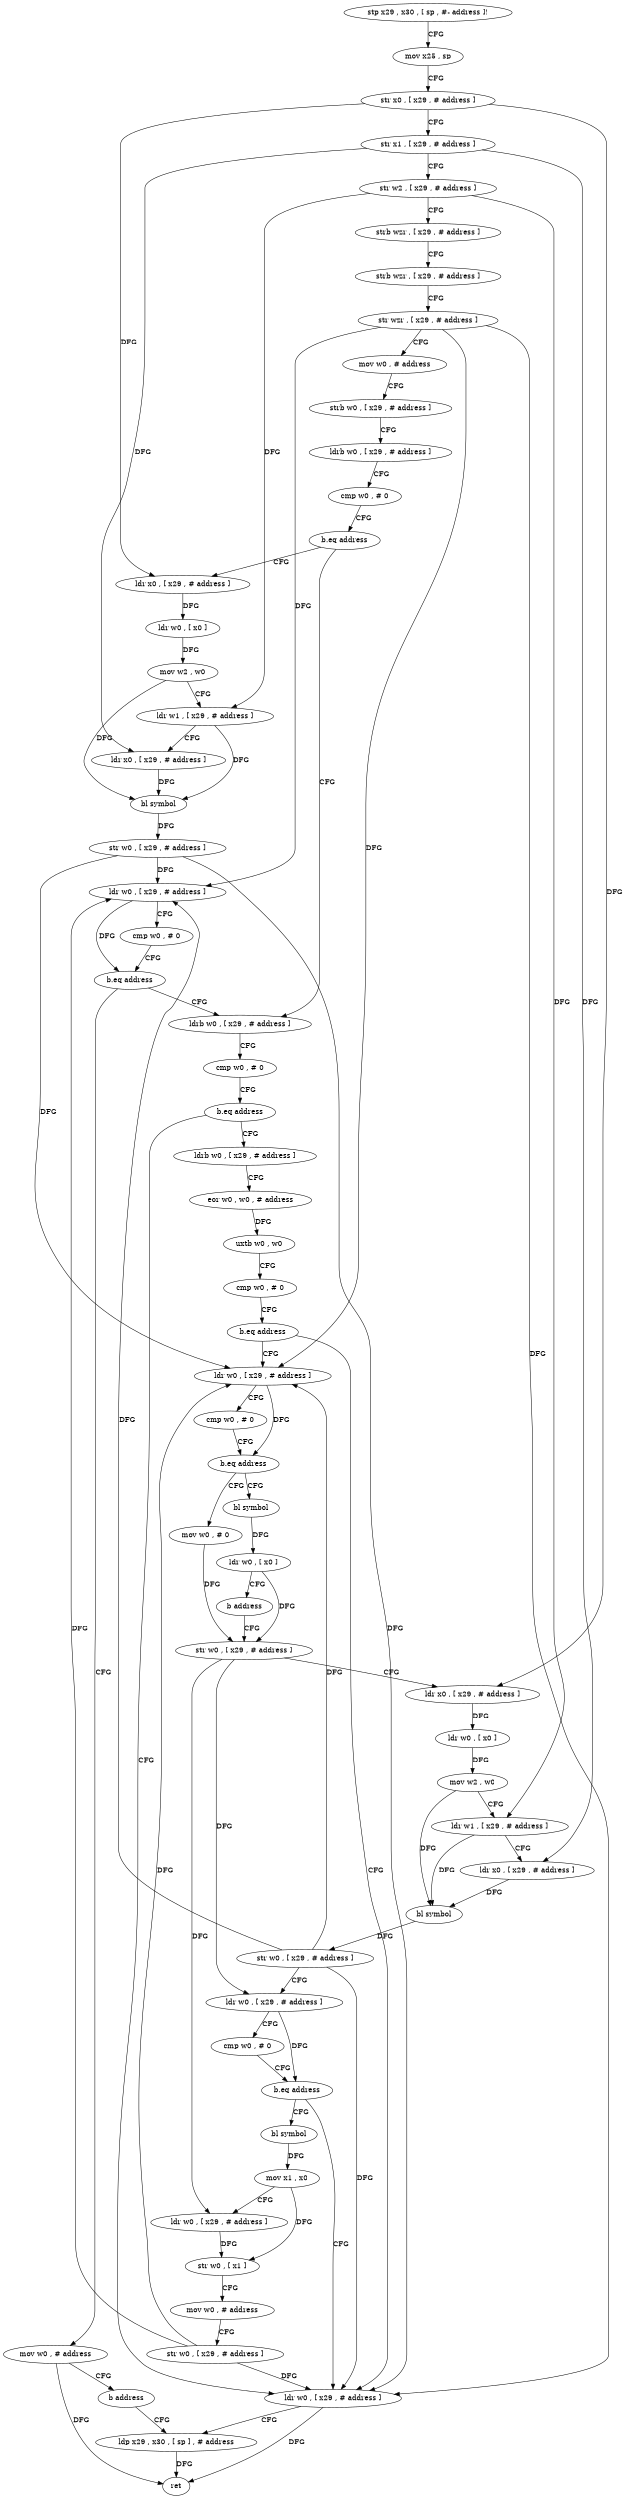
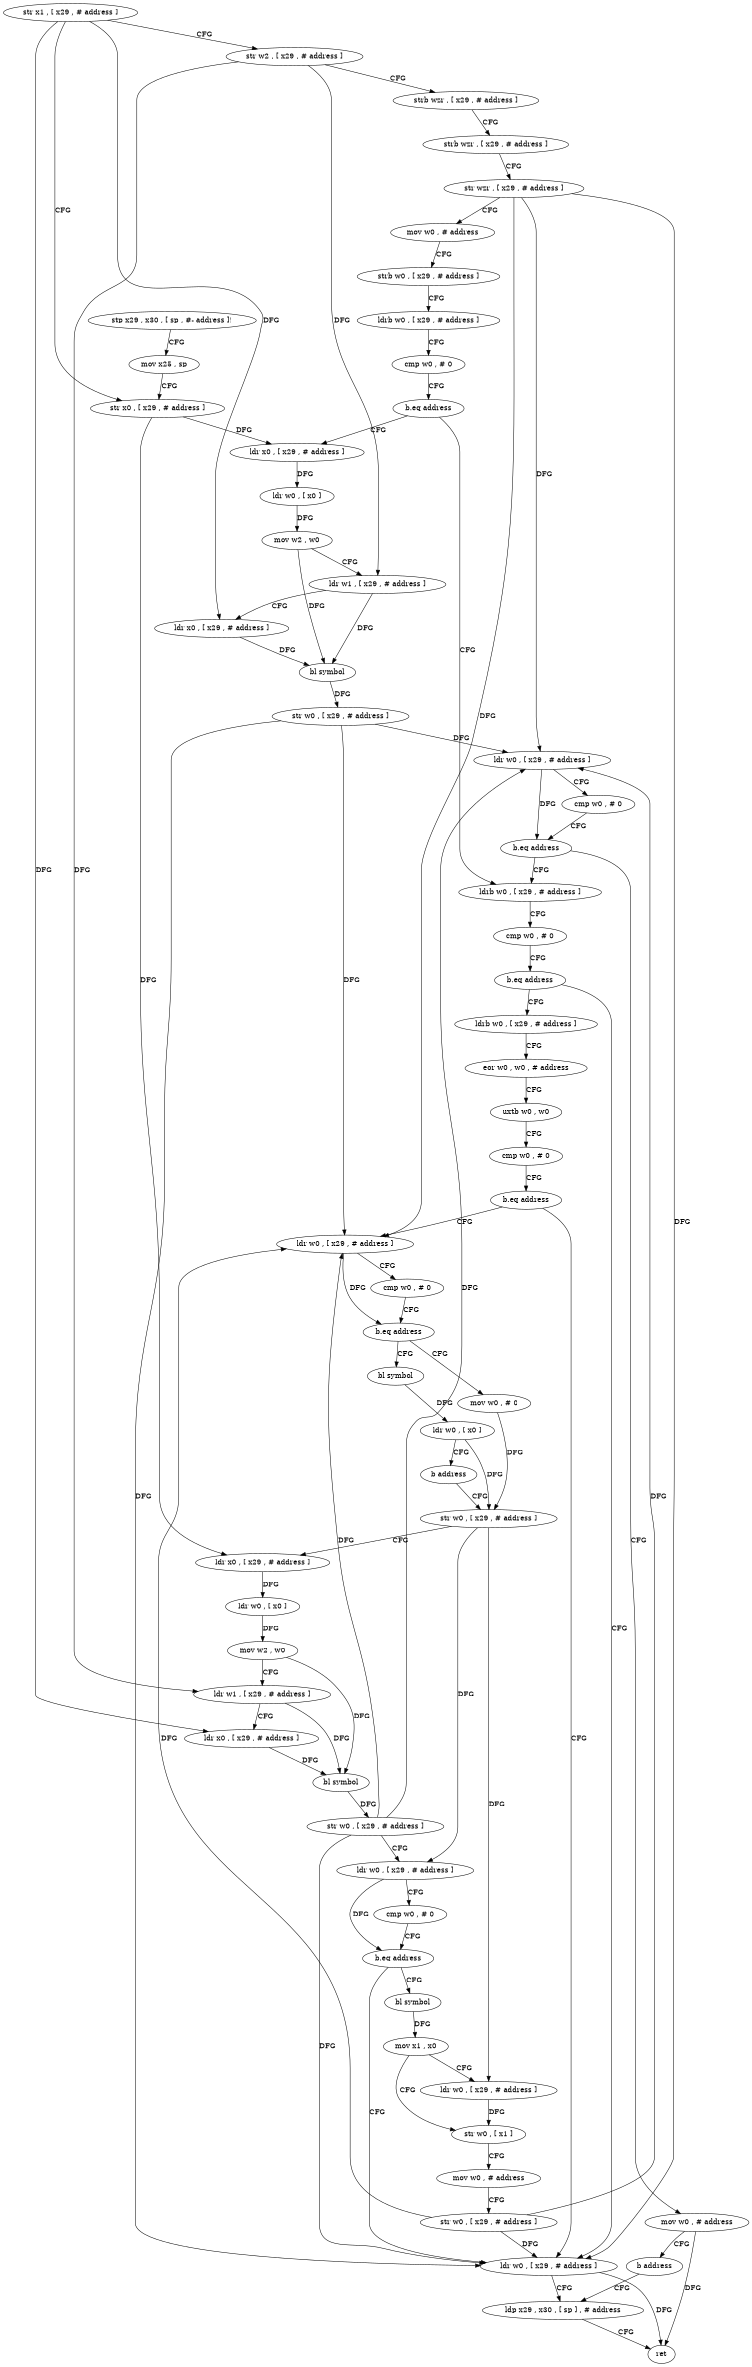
  digraph {
    n1 [label="stp x29 , x30 , [ sp , #- address ]!"]
    n2 [label="mov x25 , sp"]
    n3 [label="str x0 , [ x29 , # address ]"]
    n4 [label="str x1 , [ x29 , # address ]"]
    n5 [label="ldr x0 , [ x29 , # address ]"]
    n6 [label="ldr x0 , [ x29 , # address ]"]
    n7 [label="str w2 , [ x29 , # address ]"]
    n8 [label="ldr x0 , [ x29 , # address ]"]
    n9 [label="ldr x0 , [ x29 , # address ]"]
    n10 [label="ldr w0 , [ x0 ]"]
    n11 [label="ldr w0 , [ x0 ]"]
    n12 [label="strb wzr , [ x29 , # address ]"]
    n13 [label="ldr w1 , [ x29 , # address ]"]
    n14 [label="ldr w1 , [ x29 , # address ]"]
    n15 [label="bl symbol"]
    n16 [label="bl symbol"]
    n17 [label="strb wzr , [ x29 , # address ]"]
    n18 [label="str wzr , [ x29 , # address ]"]
    n19 [label="mov w0 , # address"]
    n20 [label="ldr w0 , [ x29 , # address ]"]
    n21 [label="ldr w0 , [ x29 , # address ]"]
    n22 [label="ldr w0 , [ x29 , # address ]"]
    n23 [label="strb w0 , [ x29 , # address ]"]
    n24 [label="ldp x29 , x30 , [ sp ] , # address"]
    n25 [label=ret]
    n26 [label="cmp w0 , # 0"]
    n27 [label="b.eq address"]
    n28 [label="cmp w0 , # 0"]
    n29 [label="b.eq address"]
    n30 [label="ldrb w0 , [ x29 , # address ]"]
    n31 [label="cmp w0 , # 0"]
    n32 [label="b.eq address"]
    n33 [label="ldrb w0 , [ x29 , # address ]"]
    n34 [label="cmp w0 , # 0"]
    n35 [label="b.eq address"]
    n36 [label="mov w2 , w0"]
    n37 [label="ldrb w0 , [ x29 , # address ]"]
    n38 [label="eor w0 , w0 , # address"]
    n39 [label="uxtb w0 , w0"]
    n40 [label="str w0 , [ x29 , # address ]"]
    n41 [label="mov w0 , # address"]
    n42 [label="b address"]
    n43 [label="cmp w0 , # 0"]
    n44 [label="b.eq address"]
    n45 [label="mov w0 , # 0"]
    n46 [label="bl symbol"]
    n47 [label="str w0 , [ x29 , # address ]"]
    n48 [label="ldr w0 , [ x0 ]"]
    n49 [label="ldr w0 , [ x29 , # address ]"]
    n50 [label="ldr w0 , [ x29 , # address ]"]
    n51 [label="b address"]
    n52 [label="str w0 , [ x1 ]"]
    n53 [label="cmp w0 , # 0"]
    n54 [label="b.eq address"]
    n55 [label="bl symbol"]
    n56 [label="mov x1 , x0"]
    n57 [label="mov w0 , # address"]
    n58 [label="str w0 , [ x29 , # address ]"]
    n59 [label="mov w2 , w0"]
    n60 [label="str w0 , [ x29 , # address ]"]
    n1 -> n2 [label=CFG]
    n2 -> n3 [label=CFG]
-   n3 -> n4 [label=CFG]
+   n4 -> n3 [label=CFG]
    n3 -> n5 [label=DFG]
    n3 -> n6 [label=DFG]
    n4 -> n7 [label=CFG]
    n4 -> n8 [label=DFG]
    n4 -> n9 [label=DFG]
    n5 -> n10 [label=DFG]
    n6 -> n11 [label=DFG]
    n7 -> n12 [label=CFG]
    n7 -> n13 [label=DFG]
    n7 -> n14 [label=DFG]
    n8 -> n15 [label=DFG]
    n9 -> n16 [label=DFG]
    n10 -> n36 [label=DFG]
    n11 -> n59 [label=DFG]
    n12 -> n17 [label=CFG]
    n13 -> n8 [label=CFG]
    n13 -> n15 [label=DFG]
    n14 -> n9 [label=CFG]
    n14 -> n16 [label=DFG]
    n15 -> n40 [label=DFG]
    n16 -> n60 [label=DFG]
    n17 -> n18 [label=CFG]
    n18 -> n19 [label=CFG]
    n18 -> n20 [label=DFG]
    n18 -> n21 [label=DFG]
    n18 -> n22 [label=DFG]
    n19 -> n23 [label=CFG]
    n20 -> n24 [label=CFG]
    n20 -> n25 [label=DFG]
    n21 -> n26 [label=CFG]
    n21 -> n27 [label=DFG]
    n22 -> n28 [label=CFG]
    n22 -> n29 [label=DFG]
    n23 -> n30 [label=CFG]
-   n24 -> n25 [label=DFG]
+   n24 -> n25 [label=CFG]
    n26 -> n27 [label=CFG]
    n27 -> n33 [label=CFG]
    n27 -> n41 [label=CFG]
    n28 -> n29 [label=CFG]
    n29 -> n45 [label=CFG]
    n29 -> n46 [label=CFG]
    n30 -> n31 [label=CFG]
    n31 -> n32 [label=CFG]
    n32 -> n5 [label=CFG]
    n32 -> n33 [label=CFG]
    n33 -> n34 [label=CFG]
    n34 -> n35 [label=CFG]
    n35 -> n20 [label=CFG]
    n35 -> n37 [label=CFG]
    n36 -> n13 [label=CFG]
    n36 -> n15 [label=DFG]
    n37 -> n38 [label=CFG]
-   n38 -> n39 [label=DFG]
+   n38 -> n39 [label=CFG]
    n39 -> n43 [label=CFG]
    n40 -> n20 [label=DFG]
    n40 -> n21 [label=DFG]
    n40 -> n22 [label=DFG]
    n41 -> n25 [label=DFG]
    n41 -> n42 [label=CFG]
    n42 -> n24 [label=CFG]
    n43 -> n44 [label=CFG]
    n44 -> n20 [label=CFG]
    n44 -> n22 [label=CFG]
    n45 -> n47 [label=DFG]
    n46 -> n48 [label=DFG]
    n47 -> n6 [label=CFG]
    n47 -> n49 [label=DFG]
    n47 -> n50 [label=DFG]
    n48 -> n47 [label=DFG]
    n48 -> n51 [label=CFG]
    n49 -> n52 [label=DFG]
    n50 -> n53 [label=CFG]
    n50 -> n54 [label=DFG]
    n51 -> n47 [label=CFG]
    n52 -> n57 [label=CFG]
    n53 -> n54 [label=CFG]
    n54 -> n20 [label=CFG]
    n54 -> n55 [label=CFG]
    n55 -> n56 [label=DFG]
    n56 -> n49 [label=CFG]
-   n56 -> n52 [label=DFG]
+   n56 -> n52 [label=CFG]
    n57 -> n58 [label=CFG]
    n58 -> n20 [label=DFG]
    n58 -> n21 [label=DFG]
    n58 -> n22 [label=DFG]
    n59 -> n14 [label=CFG]
    n59 -> n16 [label=DFG]
    n60 -> n20 [label=DFG]
    n60 -> n21 [label=DFG]
    n60 -> n22 [label=DFG]
    n60 -> n50 [label=CFG]
  }
